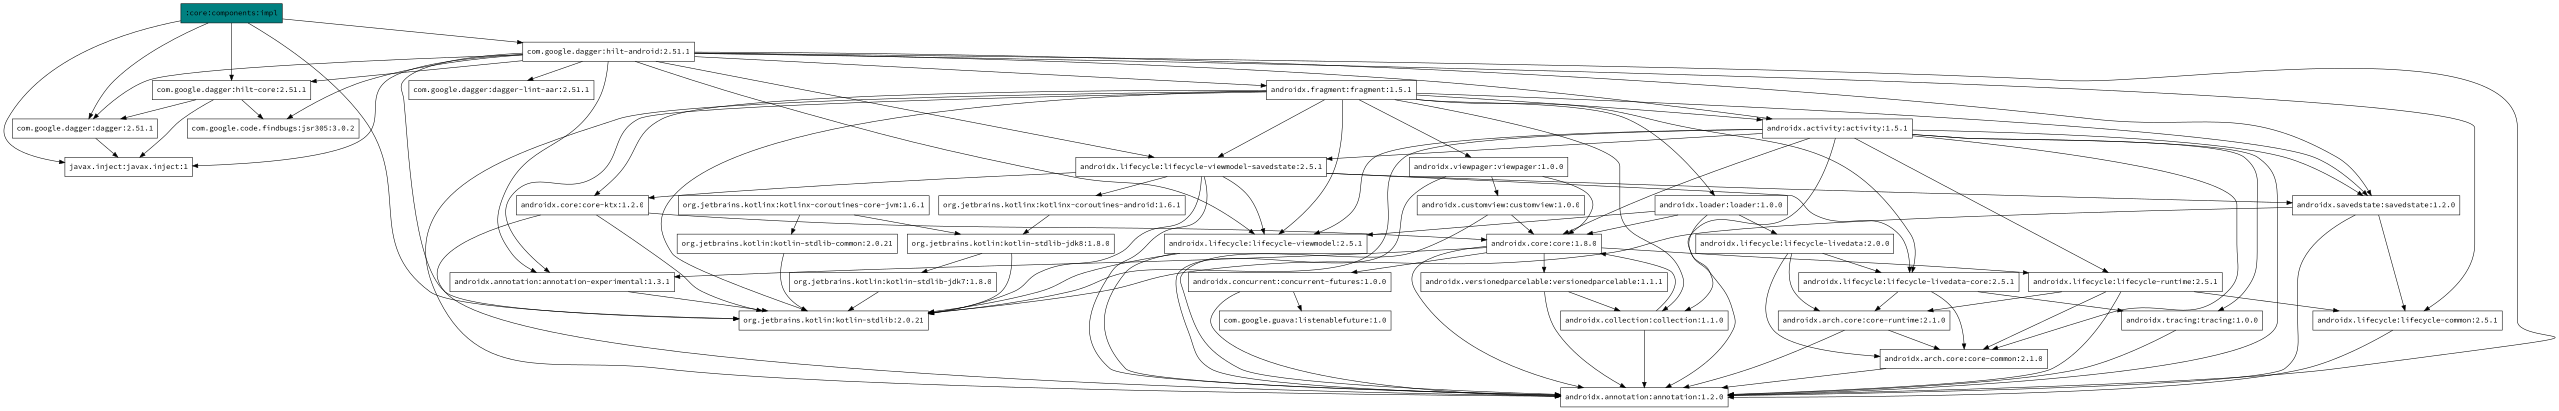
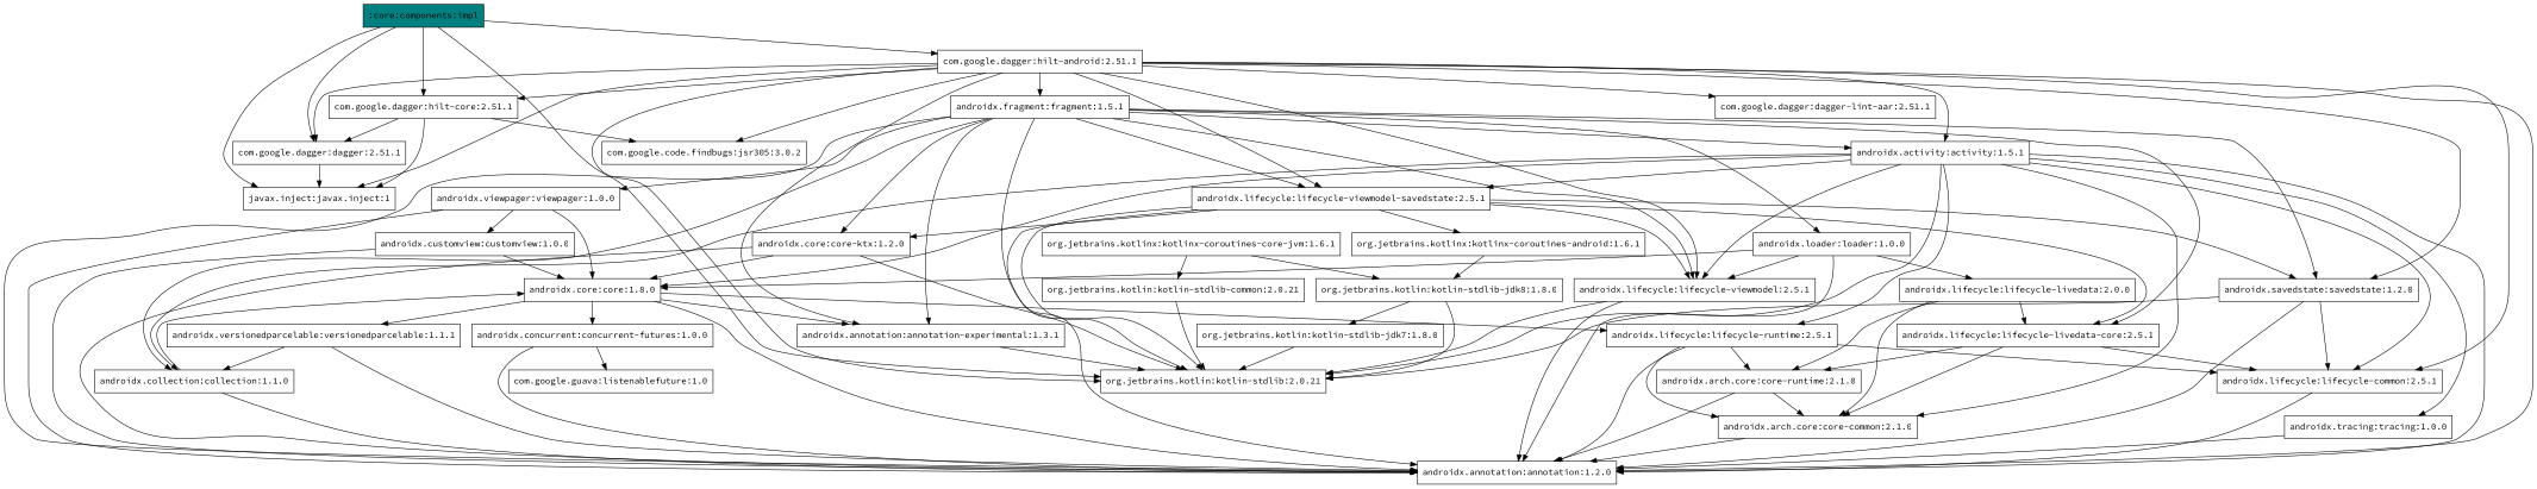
  strict digraph {
    fontname="Source Code Pro"
    node [fontname="Source Code Pro" shape=box]
    edge [fontname="Source Code Pro"]
    ":core:components:impl" [fillcolor="#008080" style=filled]
    "com.google.dagger:dagger:2.51.1"
    "com.google.dagger:hilt-android:2.51.1"
    "com.google.dagger:hilt-core:2.51.1"
    "javax.inject:javax.inject:1"
    "org.jetbrains.kotlin:kotlin-stdlib:2.0.21"
    "androidx.activity:activity:1.5.1"
    "androidx.annotation:annotation:1.2.0"
    "androidx.annotation:annotation-experimental:1.3.1"
    "androidx.fragment:fragment:1.5.1"
    "androidx.lifecycle:lifecycle-common:2.5.1"
    "androidx.lifecycle:lifecycle-viewmodel:2.5.1"
    "androidx.lifecycle:lifecycle-viewmodel-savedstate:2.5.1"
    "androidx.savedstate:savedstate:1.2.0"
    "com.google.code.findbugs:jsr305:3.0.2"
    "com.google.dagger:dagger-lint-aar:2.51.1"
    "androidx.collection:collection:1.1.0"
    "androidx.core:core:1.8.0"
    "androidx.lifecycle:lifecycle-runtime:2.5.1"
    "androidx.tracing:tracing:1.0.0"
    "androidx.arch.core:core-common:2.1.0"
    "androidx.core:core-ktx:1.2.0"
    "androidx.lifecycle:lifecycle-livedata-core:2.5.1"
    "androidx.loader:loader:1.0.0"
    "androidx.viewpager:viewpager:1.0.0"
    "org.jetbrains.kotlinx:kotlinx-coroutines-android:1.6.1"
    "androidx.concurrent:concurrent-futures:1.0.0"
    "androidx.versionedparcelable:versionedparcelable:1.1.1"
    "androidx.arch.core:core-runtime:2.1.0"
    "androidx.lifecycle:lifecycle-livedata:2.0.0"
    "androidx.customview:customview:1.0.0"
    "org.jetbrains.kotlin:kotlin-stdlib-jdk8:1.8.0"
    "com.google.guava:listenablefuture:1.0"
    "org.jetbrains.kotlin:kotlin-stdlib-jdk7:1.8.0"
    "org.jetbrains.kotlinx:kotlinx-coroutines-core-jvm:1.6.1"
    "org.jetbrains.kotlin:kotlin-stdlib-common:2.0.21"
    ":core:components:impl" -> "com.google.dagger:dagger:2.51.1"
    ":core:components:impl" -> "com.google.dagger:hilt-android:2.51.1"
    ":core:components:impl" -> "com.google.dagger:hilt-core:2.51.1"
    ":core:components:impl" -> "javax.inject:javax.inject:1"
    ":core:components:impl" -> "org.jetbrains.kotlin:kotlin-stdlib:2.0.21"
    "com.google.dagger:dagger:2.51.1" -> "javax.inject:javax.inject:1"
    "com.google.dagger:hilt-android:2.51.1" -> "com.google.dagger:dagger:2.51.1"
    "com.google.dagger:hilt-android:2.51.1" -> "com.google.dagger:hilt-core:2.51.1"
    "com.google.dagger:hilt-android:2.51.1" -> "javax.inject:javax.inject:1"
    "com.google.dagger:hilt-android:2.51.1" -> "org.jetbrains.kotlin:kotlin-stdlib:2.0.21"
    "com.google.dagger:hilt-android:2.51.1" -> "androidx.activity:activity:1.5.1"
    "com.google.dagger:hilt-android:2.51.1" -> "androidx.annotation:annotation:1.2.0"
    "com.google.dagger:hilt-android:2.51.1" -> "androidx.annotation:annotation-experimental:1.3.1"
    "com.google.dagger:hilt-android:2.51.1" -> "androidx.fragment:fragment:1.5.1"
    "com.google.dagger:hilt-android:2.51.1" -> "androidx.lifecycle:lifecycle-common:2.5.1"
    "com.google.dagger:hilt-android:2.51.1" -> "androidx.lifecycle:lifecycle-viewmodel:2.5.1"
    "com.google.dagger:hilt-android:2.51.1" -> "androidx.lifecycle:lifecycle-viewmodel-savedstate:2.5.1"
    "com.google.dagger:hilt-android:2.51.1" -> "androidx.savedstate:savedstate:1.2.0"
    "com.google.dagger:hilt-android:2.51.1" -> "com.google.code.findbugs:jsr305:3.0.2"
    "com.google.dagger:hilt-android:2.51.1" -> "com.google.dagger:dagger-lint-aar:2.51.1"
    "com.google.dagger:hilt-core:2.51.1" -> "com.google.dagger:dagger:2.51.1"
    "com.google.dagger:hilt-core:2.51.1" -> "javax.inject:javax.inject:1"
    "com.google.dagger:hilt-core:2.51.1" -> "com.google.code.findbugs:jsr305:3.0.2"
    "androidx.activity:activity:1.5.1" -> "org.jetbrains.kotlin:kotlin-stdlib:2.0.21"
    "androidx.activity:activity:1.5.1" -> "androidx.annotation:annotation:1.2.0"
    "androidx.activity:activity:1.5.1" -> "androidx.lifecycle:lifecycle-viewmodel:2.5.1"
    "androidx.activity:activity:1.5.1" -> "androidx.lifecycle:lifecycle-viewmodel-savedstate:2.5.1"
-   "androidx.activity:activity:1.5.1" -> "androidx.savedstate:savedstate:1.2.0"
+   "androidx.activity:activity:1.5.1" -> "androidx.lifecycle:lifecycle-common:2.5.1"
    "androidx.activity:activity:1.5.1" -> "androidx.collection:collection:1.1.0"
    "androidx.activity:activity:1.5.1" -> "androidx.core:core:1.8.0"
    "androidx.activity:activity:1.5.1" -> "androidx.lifecycle:lifecycle-runtime:2.5.1"
    "androidx.activity:activity:1.5.1" -> "androidx.tracing:tracing:1.0.0"
    "androidx.activity:activity:1.5.1" -> "androidx.arch.core:core-common:2.1.0"
    "androidx.annotation:annotation-experimental:1.3.1" -> "org.jetbrains.kotlin:kotlin-stdlib:2.0.21"
    "androidx.fragment:fragment:1.5.1" -> "org.jetbrains.kotlin:kotlin-stdlib:2.0.21"
    "androidx.fragment:fragment:1.5.1" -> "androidx.activity:activity:1.5.1"
    "androidx.fragment:fragment:1.5.1" -> "androidx.annotation:annotation:1.2.0"
    "androidx.fragment:fragment:1.5.1" -> "androidx.annotation:annotation-experimental:1.3.1"
    "androidx.fragment:fragment:1.5.1" -> "androidx.lifecycle:lifecycle-viewmodel:2.5.1"
    "androidx.fragment:fragment:1.5.1" -> "androidx.lifecycle:lifecycle-viewmodel-savedstate:2.5.1"
    "androidx.fragment:fragment:1.5.1" -> "androidx.savedstate:savedstate:1.2.0"
    "androidx.fragment:fragment:1.5.1" -> "androidx.collection:collection:1.1.0"
    "androidx.fragment:fragment:1.5.1" -> "androidx.core:core-ktx:1.2.0"
    "androidx.fragment:fragment:1.5.1" -> "androidx.lifecycle:lifecycle-livedata-core:2.5.1"
    "androidx.fragment:fragment:1.5.1" -> "androidx.loader:loader:1.0.0"
    "androidx.fragment:fragment:1.5.1" -> "androidx.viewpager:viewpager:1.0.0"
    "androidx.lifecycle:lifecycle-common:2.5.1" -> "androidx.annotation:annotation:1.2.0"
    "androidx.lifecycle:lifecycle-viewmodel:2.5.1" -> "org.jetbrains.kotlin:kotlin-stdlib:2.0.21"
    "androidx.lifecycle:lifecycle-viewmodel:2.5.1" -> "androidx.annotation:annotation:1.2.0"
    "androidx.lifecycle:lifecycle-viewmodel-savedstate:2.5.1" -> "org.jetbrains.kotlin:kotlin-stdlib:2.0.21"
    "androidx.lifecycle:lifecycle-viewmodel-savedstate:2.5.1" -> "androidx.annotation:annotation:1.2.0"
    "androidx.lifecycle:lifecycle-viewmodel-savedstate:2.5.1" -> "androidx.lifecycle:lifecycle-viewmodel:2.5.1"
    "androidx.lifecycle:lifecycle-viewmodel-savedstate:2.5.1" -> "androidx.savedstate:savedstate:1.2.0"
    "androidx.lifecycle:lifecycle-viewmodel-savedstate:2.5.1" -> "androidx.core:core-ktx:1.2.0"
    "androidx.lifecycle:lifecycle-viewmodel-savedstate:2.5.1" -> "androidx.lifecycle:lifecycle-livedata-core:2.5.1"
    "androidx.lifecycle:lifecycle-viewmodel-savedstate:2.5.1" -> "org.jetbrains.kotlinx:kotlinx-coroutines-android:1.6.1"
    "androidx.savedstate:savedstate:1.2.0" -> "org.jetbrains.kotlin:kotlin-stdlib:2.0.21"
    "androidx.savedstate:savedstate:1.2.0" -> "androidx.annotation:annotation:1.2.0"
    "androidx.savedstate:savedstate:1.2.0" -> "androidx.lifecycle:lifecycle-common:2.5.1"
    "androidx.collection:collection:1.1.0" -> "androidx.annotation:annotation:1.2.0"
    "androidx.collection:collection:1.1.0" -> "androidx.core:core:1.8.0"
    "androidx.core:core:1.8.0" -> "androidx.annotation:annotation:1.2.0"
    "androidx.core:core:1.8.0" -> "androidx.annotation:annotation-experimental:1.3.1"
    "androidx.core:core:1.8.0" -> "androidx.lifecycle:lifecycle-runtime:2.5.1"
    "androidx.core:core:1.8.0" -> "androidx.concurrent:concurrent-futures:1.0.0"
    "androidx.core:core:1.8.0" -> "androidx.versionedparcelable:versionedparcelable:1.1.1"
    "androidx.lifecycle:lifecycle-runtime:2.5.1" -> "androidx.annotation:annotation:1.2.0"
    "androidx.lifecycle:lifecycle-runtime:2.5.1" -> "androidx.lifecycle:lifecycle-common:2.5.1"
    "androidx.lifecycle:lifecycle-runtime:2.5.1" -> "androidx.arch.core:core-common:2.1.0"
    "androidx.lifecycle:lifecycle-runtime:2.5.1" -> "androidx.arch.core:core-runtime:2.1.0"
    "androidx.tracing:tracing:1.0.0" -> "androidx.annotation:annotation:1.2.0"
    "androidx.arch.core:core-common:2.1.0" -> "androidx.annotation:annotation:1.2.0"
    "androidx.core:core-ktx:1.2.0" -> "org.jetbrains.kotlin:kotlin-stdlib:2.0.21"
    "androidx.core:core-ktx:1.2.0" -> "androidx.annotation:annotation:1.2.0"
    "androidx.core:core-ktx:1.2.0" -> "androidx.core:core:1.8.0"
-   "androidx.lifecycle:lifecycle-livedata-core:2.5.1" -> "androidx.tracing:tracing:1.0.0"
+   "androidx.lifecycle:lifecycle-livedata-core:2.5.1" -> "androidx.lifecycle:lifecycle-common:2.5.1"
    "androidx.lifecycle:lifecycle-livedata-core:2.5.1" -> "androidx.arch.core:core-common:2.1.0"
    "androidx.lifecycle:lifecycle-livedata-core:2.5.1" -> "androidx.arch.core:core-runtime:2.1.0"
    "androidx.loader:loader:1.0.0" -> "androidx.annotation:annotation:1.2.0"
    "androidx.loader:loader:1.0.0" -> "androidx.lifecycle:lifecycle-viewmodel:2.5.1"
    "androidx.loader:loader:1.0.0" -> "androidx.core:core:1.8.0"
    "androidx.loader:loader:1.0.0" -> "androidx.lifecycle:lifecycle-livedata:2.0.0"
    "androidx.viewpager:viewpager:1.0.0" -> "androidx.annotation:annotation:1.2.0"
    "androidx.viewpager:viewpager:1.0.0" -> "androidx.core:core:1.8.0"
    "androidx.viewpager:viewpager:1.0.0" -> "androidx.customview:customview:1.0.0"
    "org.jetbrains.kotlinx:kotlinx-coroutines-android:1.6.1" -> "org.jetbrains.kotlin:kotlin-stdlib-jdk8:1.8.0"
    "androidx.concurrent:concurrent-futures:1.0.0" -> "androidx.annotation:annotation:1.2.0"
    "androidx.concurrent:concurrent-futures:1.0.0" -> "com.google.guava:listenablefuture:1.0"
    "androidx.versionedparcelable:versionedparcelable:1.1.1" -> "androidx.annotation:annotation:1.2.0"
    "androidx.versionedparcelable:versionedparcelable:1.1.1" -> "androidx.collection:collection:1.1.0"
    "androidx.arch.core:core-runtime:2.1.0" -> "androidx.annotation:annotation:1.2.0"
    "androidx.arch.core:core-runtime:2.1.0" -> "androidx.arch.core:core-common:2.1.0"
    "androidx.lifecycle:lifecycle-livedata:2.0.0" -> "androidx.arch.core:core-common:2.1.0"
    "androidx.lifecycle:lifecycle-livedata:2.0.0" -> "androidx.lifecycle:lifecycle-livedata-core:2.5.1"
    "androidx.lifecycle:lifecycle-livedata:2.0.0" -> "androidx.arch.core:core-runtime:2.1.0"
    "androidx.customview:customview:1.0.0" -> "androidx.annotation:annotation:1.2.0"
    "androidx.customview:customview:1.0.0" -> "androidx.core:core:1.8.0"
    "org.jetbrains.kotlin:kotlin-stdlib-jdk8:1.8.0" -> "org.jetbrains.kotlin:kotlin-stdlib:2.0.21"
    "org.jetbrains.kotlin:kotlin-stdlib-jdk8:1.8.0" -> "org.jetbrains.kotlin:kotlin-stdlib-jdk7:1.8.0"
    "org.jetbrains.kotlin:kotlin-stdlib-jdk7:1.8.0" -> "org.jetbrains.kotlin:kotlin-stdlib:2.0.21"
    "org.jetbrains.kotlinx:kotlinx-coroutines-core-jvm:1.6.1" -> "org.jetbrains.kotlin:kotlin-stdlib-jdk8:1.8.0"
    "org.jetbrains.kotlinx:kotlinx-coroutines-core-jvm:1.6.1" -> "org.jetbrains.kotlin:kotlin-stdlib-common:2.0.21"
    "org.jetbrains.kotlin:kotlin-stdlib-common:2.0.21" -> "org.jetbrains.kotlin:kotlin-stdlib:2.0.21"
  }
